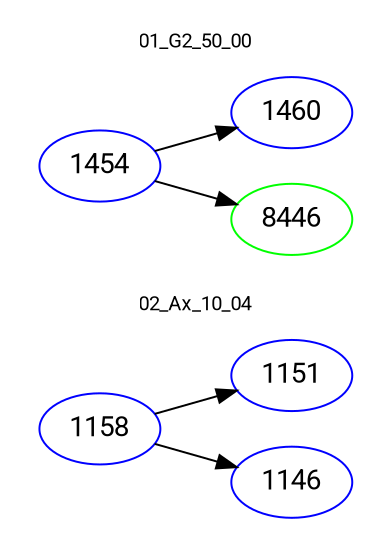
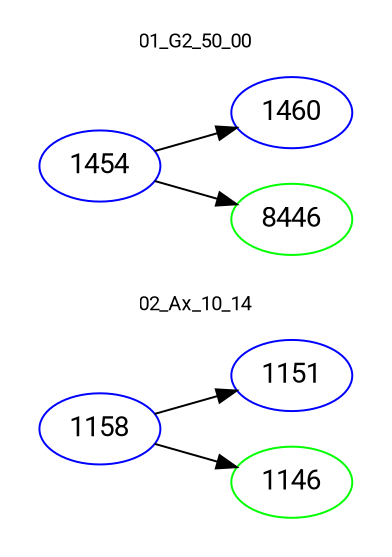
  digraph {
    fontname=Roboto
    rankdir=LR
    node [color=blue fontname=Roboto]
    edge [color=black fontname=Roboto]
    n1 [label=1158]
-   n2 [label=1146]
+   n2 [color=green label=1146]
    n3 [label=1151]
    n4 [label=1454]
    n5 [color=green label=8446]
    n6 [label=1460]
    subgraph cluster_1 {
      color=white
      fontsize=10
-     label="02_Ax_10_04"
+     label="02_Ax_10_14"
      n1
      n2
      n3
    }
    subgraph cluster_2 {
      color=white
      fontsize=10
      label="01_G2_50_00"
      n4
      n5
      n6
    }
    n1 -> n2
    n1 -> n3
    n4 -> n5
    n4 -> n6
  }
